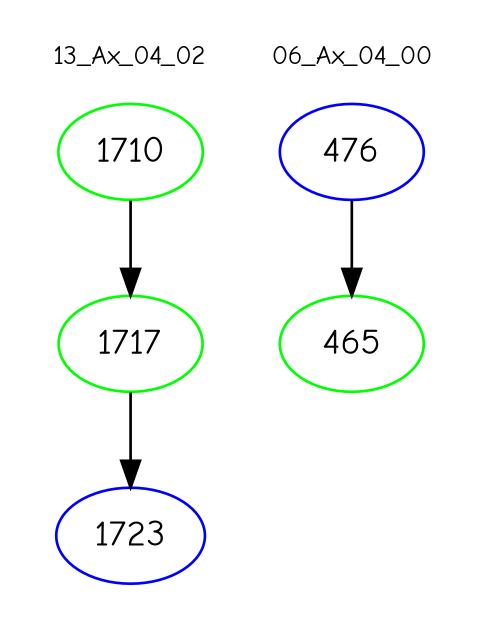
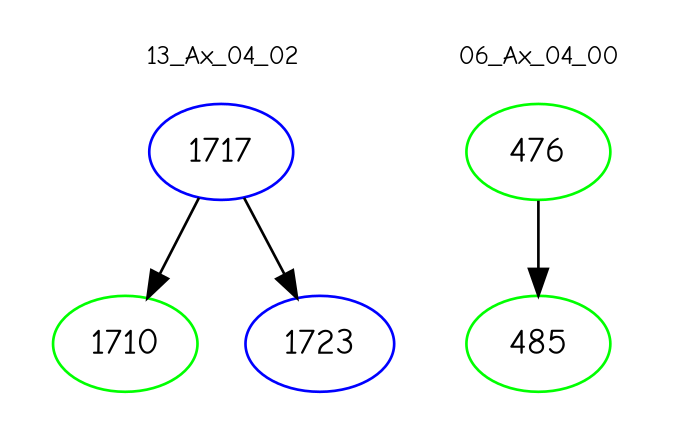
  digraph {
    fontname="Comic Neue"
    node [color=blue fontname="Comic Neue"]
    edge [color=black fontname="Comic Neue"]
-   n1 [color=green label=1717]
+   n1 [label=1717]
    n2 [color=green label=1710]
    n3 [label=1723]
-   n4 [label=476]
-   n5 [color=green label=465]
+   n4 [color=green label=476]
+   n5 [color=green label=485]
    subgraph cluster_1 {
      color=white
      fontsize=10
      label="13_Ax_04_02"
      n1
      n2
      n3
    }
    subgraph cluster_2 {
      color=white
      fontsize=10
      label="06_Ax_04_00"
      n4
      n5
    }
-   n2 -> n1
+   n1 -> n2
    n1 -> n3
    n4 -> n5
  }
